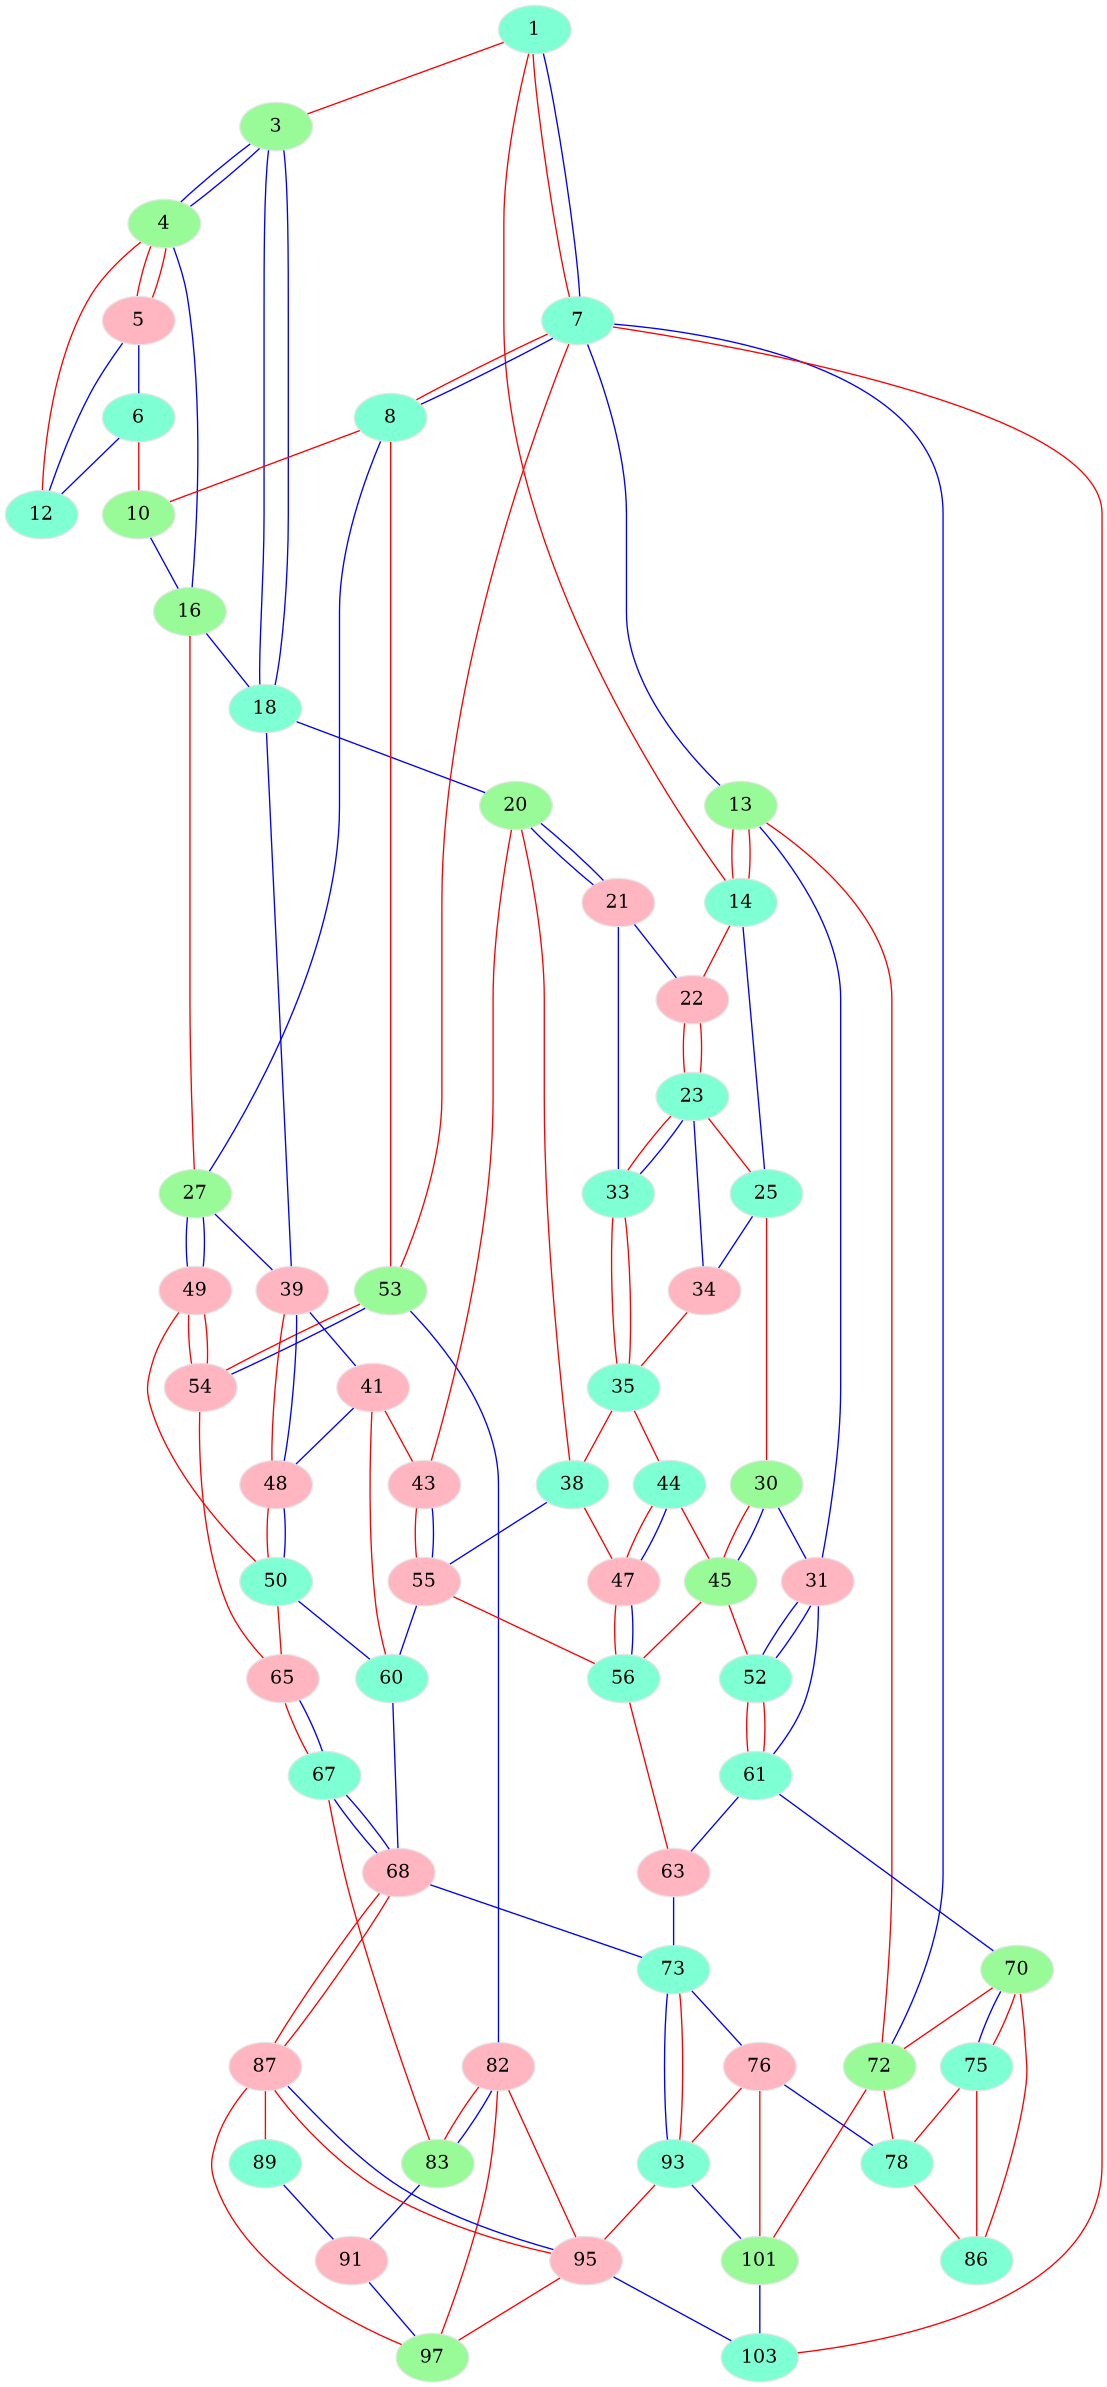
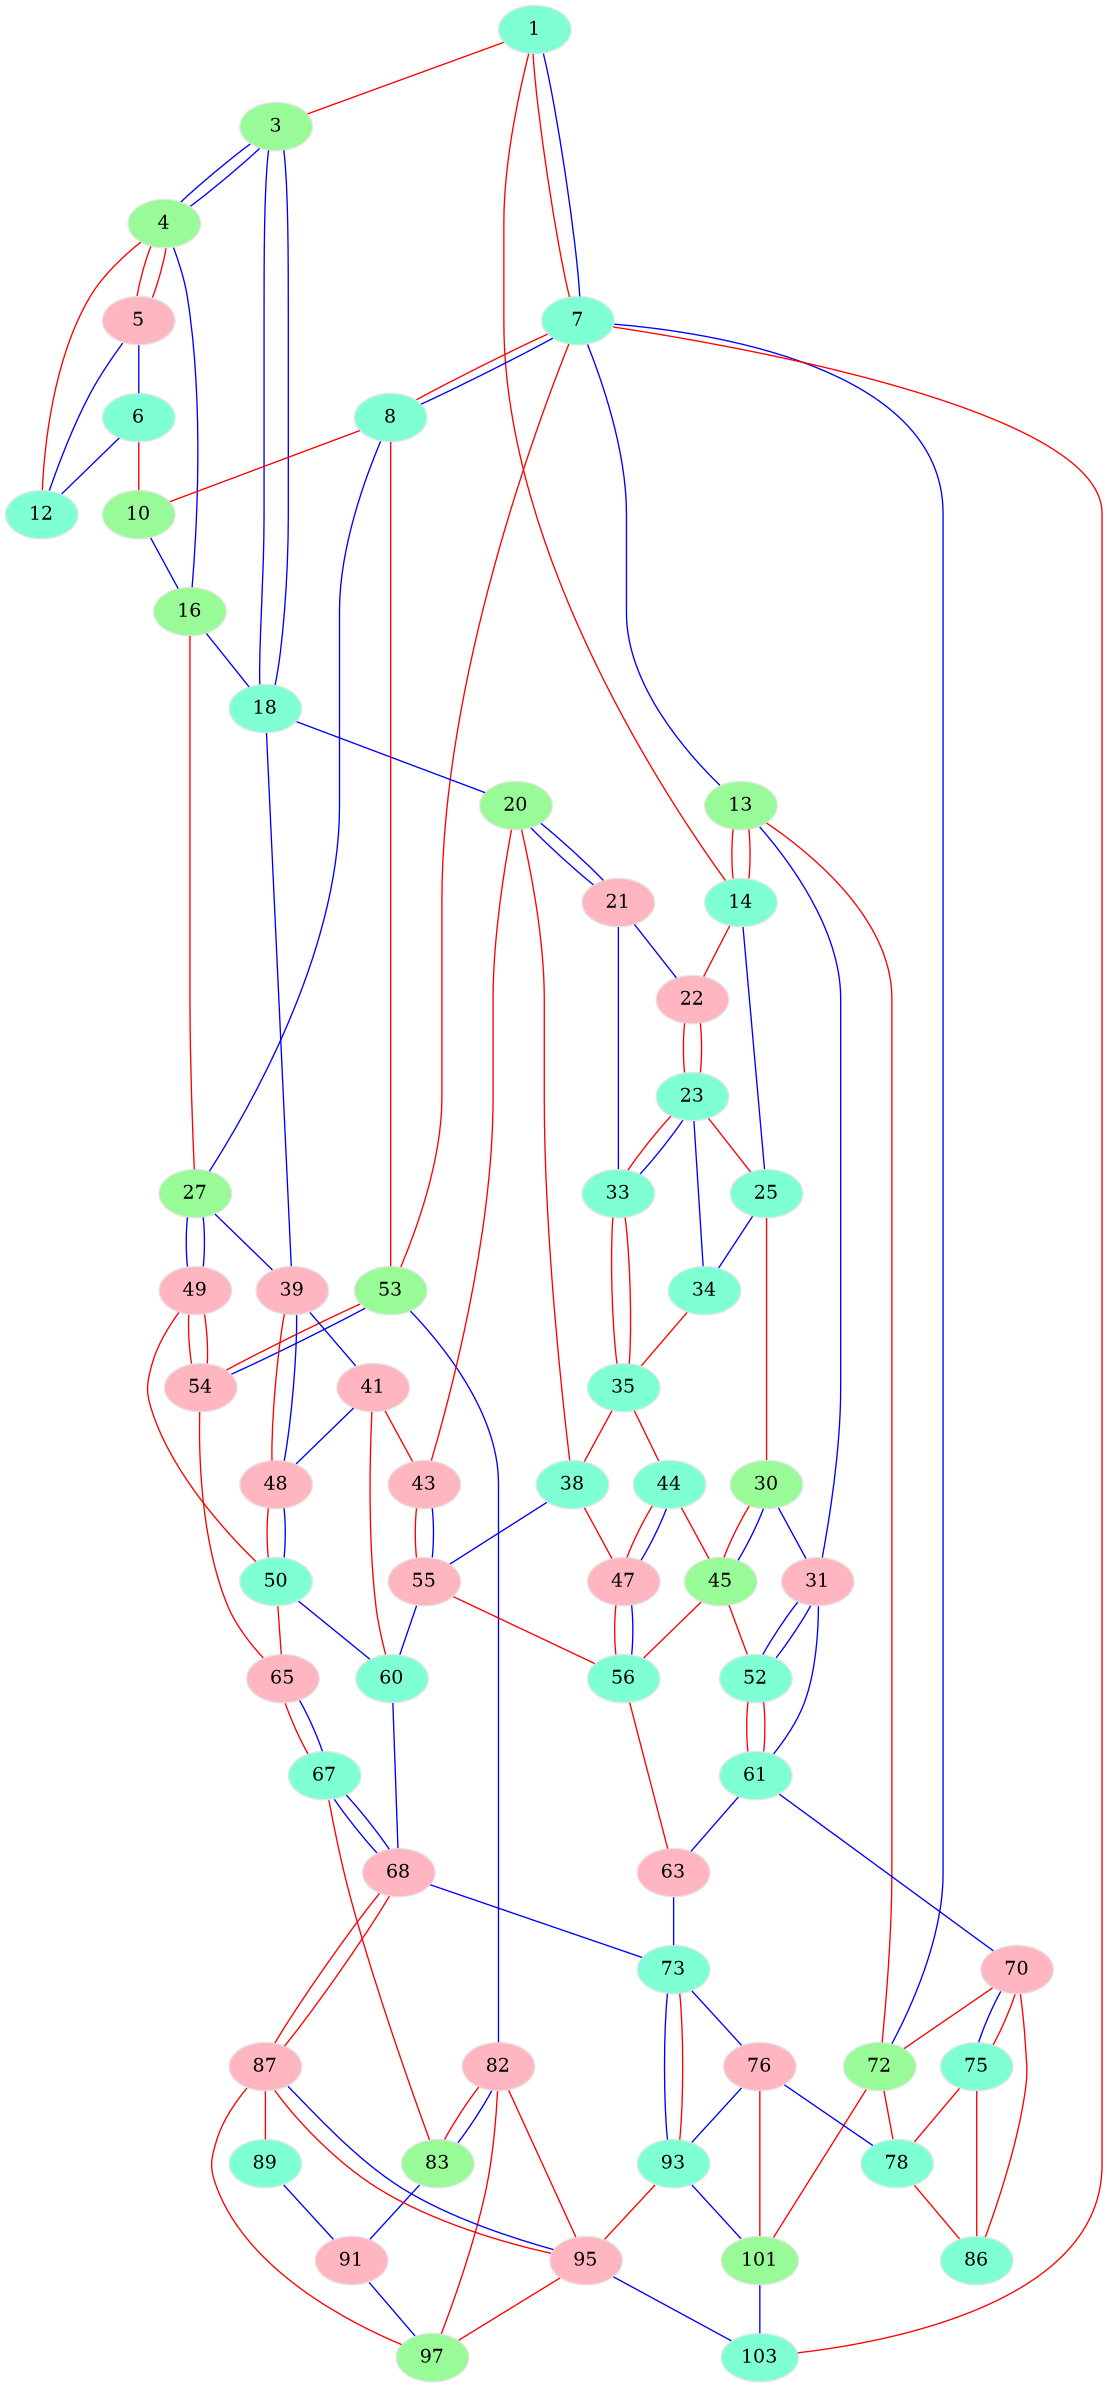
  graph {
    node [color=gray90 fillcolor=aquamarine style=filled]
    edge [color=red]
    1 [super="+2"]
    3 [fillcolor=palegreen]
    7 [super="+85"]
    14 [super="+15"]
    4 [fillcolor=palegreen super="+17"]
    18 [super="+19"]
    8 [super="+9"]
    13 [fillcolor=palegreen]
    53 [fillcolor=palegreen super="+81"]
    72 [fillcolor=palegreen super="+100"]
    103 [super="+104"]
    22 [fillcolor=lightpink]
    25 [super="+29"]
    5 [fillcolor=lightpink]
    12
    16 [fillcolor=palegreen super="+26"]
    20 [fillcolor=palegreen super="+37"]
    39 [fillcolor=lightpink super="+40"]
    6 [super="+11"]
    27 [fillcolor=palegreen super="+28"]
    10 [fillcolor=palegreen]
    31 [fillcolor=lightpink super="+32"]
    54 [fillcolor=lightpink]
    82 [fillcolor=lightpink super="+96"]
    78 [super="+79"]
    101 [fillcolor=palegreen super="+102"]
    49 [fillcolor=lightpink]
    52
    61 [super="+62"]
    23 [super="+24"]
-   34 [fillcolor=lightpink]
+   34
    30 [fillcolor=palegreen]
    21 [fillcolor=lightpink]
    38 [super="+46"]
    43 [fillcolor=lightpink]
    41 [fillcolor=lightpink super="+42"]
    48 [fillcolor=lightpink]
    33
    47 [fillcolor=lightpink]
    55 [fillcolor=lightpink super="+57"]
    35 [super="+36"]
    45 [fillcolor=palegreen super="+51"]
    50 [super="+59"]
    56 [super="+58"]
    63 [fillcolor=lightpink super="+64"]
-   70 [fillcolor=palegreen super="+71"]
+   70 [fillcolor=lightpink super="+71"]
    44
    60 [super="+66"]
    68 [fillcolor=lightpink super="+69"]
    65 [fillcolor=lightpink]
    67 [super="+84"]
    83 [fillcolor=palegreen]
    97 [fillcolor=palegreen super="+98"]
    95 [fillcolor=lightpink super="+99"]
    73 [super="+74"]
    87 [fillcolor=lightpink super="+88"]
    75 [super="+80"]
    86
    76 [fillcolor=lightpink super="+77"]
    93 [super="+94"]
    91 [fillcolor=lightpink super="+92"]
    89 [super="+90"]
    1 -- 3
    1 -- 7
    1 -- 7 [color=blue]
    1 -- 14
    3 -- 4 [color=blue]
    3 -- 4 [color=blue]
    3 -- 18 [color=blue]
    3 -- 18 [color=blue]
    7 -- 8
    7 -- 8 [color=blue]
    7 -- 13 [color=blue]
    7 -- 53
    7 -- 72 [color=blue]
    7 -- 103
    14 -- 22
    14 -- 25 [color=blue]
    4 -- 5
    4 -- 5
    4 -- 12
    4 -- 16 [color=blue]
    18 -- 20 [color=blue]
    18 -- 39 [color=blue]
    8 -- 53
    8 -- 27 [color=blue]
    8 -- 10
    13 -- 14
    13 -- 14
    13 -- 72
    13 -- 31 [color=blue]
    53 -- 54
    53 -- 54 [color=blue]
    53 -- 82 [color=blue]
    72 -- 78
    72 -- 101
    22 -- 23
    22 -- 23
    25 -- 34 [color=blue]
    25 -- 30
    5 -- 12 [color=blue]
    5 -- 6 [color=blue]
    16 -- 18 [color=blue]
    16 -- 27
    20 -- 21 [color=blue]
    20 -- 21 [color=blue]
    20 -- 38
    20 -- 43
    39 -- 41 [color=blue]
    39 -- 48
    39 -- 48 [color=blue]
    6 -- 12 [color=blue]
    6 -- 10
    27 -- 39 [color=blue]
    27 -- 49 [color=blue]
    27 -- 49 [color=blue]
    10 -- 16 [color=blue]
    31 -- 52 [color=blue]
    31 -- 52 [color=blue]
    31 -- 61 [color=blue]
    54 -- 65
    82 -- 83
    82 -- 83 [color=blue]
    82 -- 97
    82 -- 95
    78 -- 86
    101 -- 103 [color=blue]
    49 -- 54
    49 -- 54
    49 -- 50
    52 -- 61
    52 -- 61
    61 -- 63 [color=blue]
    61 -- 70 [color=blue]
    23 -- 25
    23 -- 34 [color=blue]
    23 -- 33
    23 -- 33 [color=blue]
    34 -- 35
    30 -- 31 [color=blue]
    30 -- 45
    30 -- 45 [color=blue]
    21 -- 22 [color=blue]
    21 -- 33 [color=blue]
    38 -- 47
    38 -- 55 [color=blue]
    43 -- 55
    43 -- 55 [color=blue]
    41 -- 43
    41 -- 48 [color=blue]
    41 -- 60
    48 -- 50
    48 -- 50 [color=blue]
    33 -- 35
    33 -- 35
    47 -- 56
    47 -- 56 [color=blue]
    55 -- 56
    55 -- 60 [color=blue]
    35 -- 38
    35 -- 44
    45 -- 52
    45 -- 56
    50 -- 60 [color=blue]
    50 -- 65
    56 -- 63
    63 -- 73 [color=blue]
    70 -- 72
    70 -- 75 [color=blue]
    70 -- 75
    70 -- 86
    44 -- 47
    44 -- 47 [color=blue]
    44 -- 45
    60 -- 68 [color=blue]
    68 -- 73 [color=blue]
    68 -- 87
    68 -- 87
    65 -- 67
    65 -- 67 [color=blue]
    67 -- 68 [color=blue]
    67 -- 68 [color=blue]
    67 -- 83
    83 -- 91 [color=blue]
    95 -- 103 [color=blue]
    95 -- 97
    73 -- 76 [color=blue]
    73 -- 93 [color=blue]
    73 -- 93
    87 -- 97
    87 -- 95
    87 -- 95 [color=blue]
    87 -- 89
    75 -- 78
    75 -- 86
    76 -- 78 [color=blue]
    76 -- 101
-   76 -- 93
+   76 -- 93 [color=blue]
    93 -- 101 [color=blue]
    93 -- 95
    91 -- 97 [color=blue]
    89 -- 91 [color=blue weight=2]
  }
